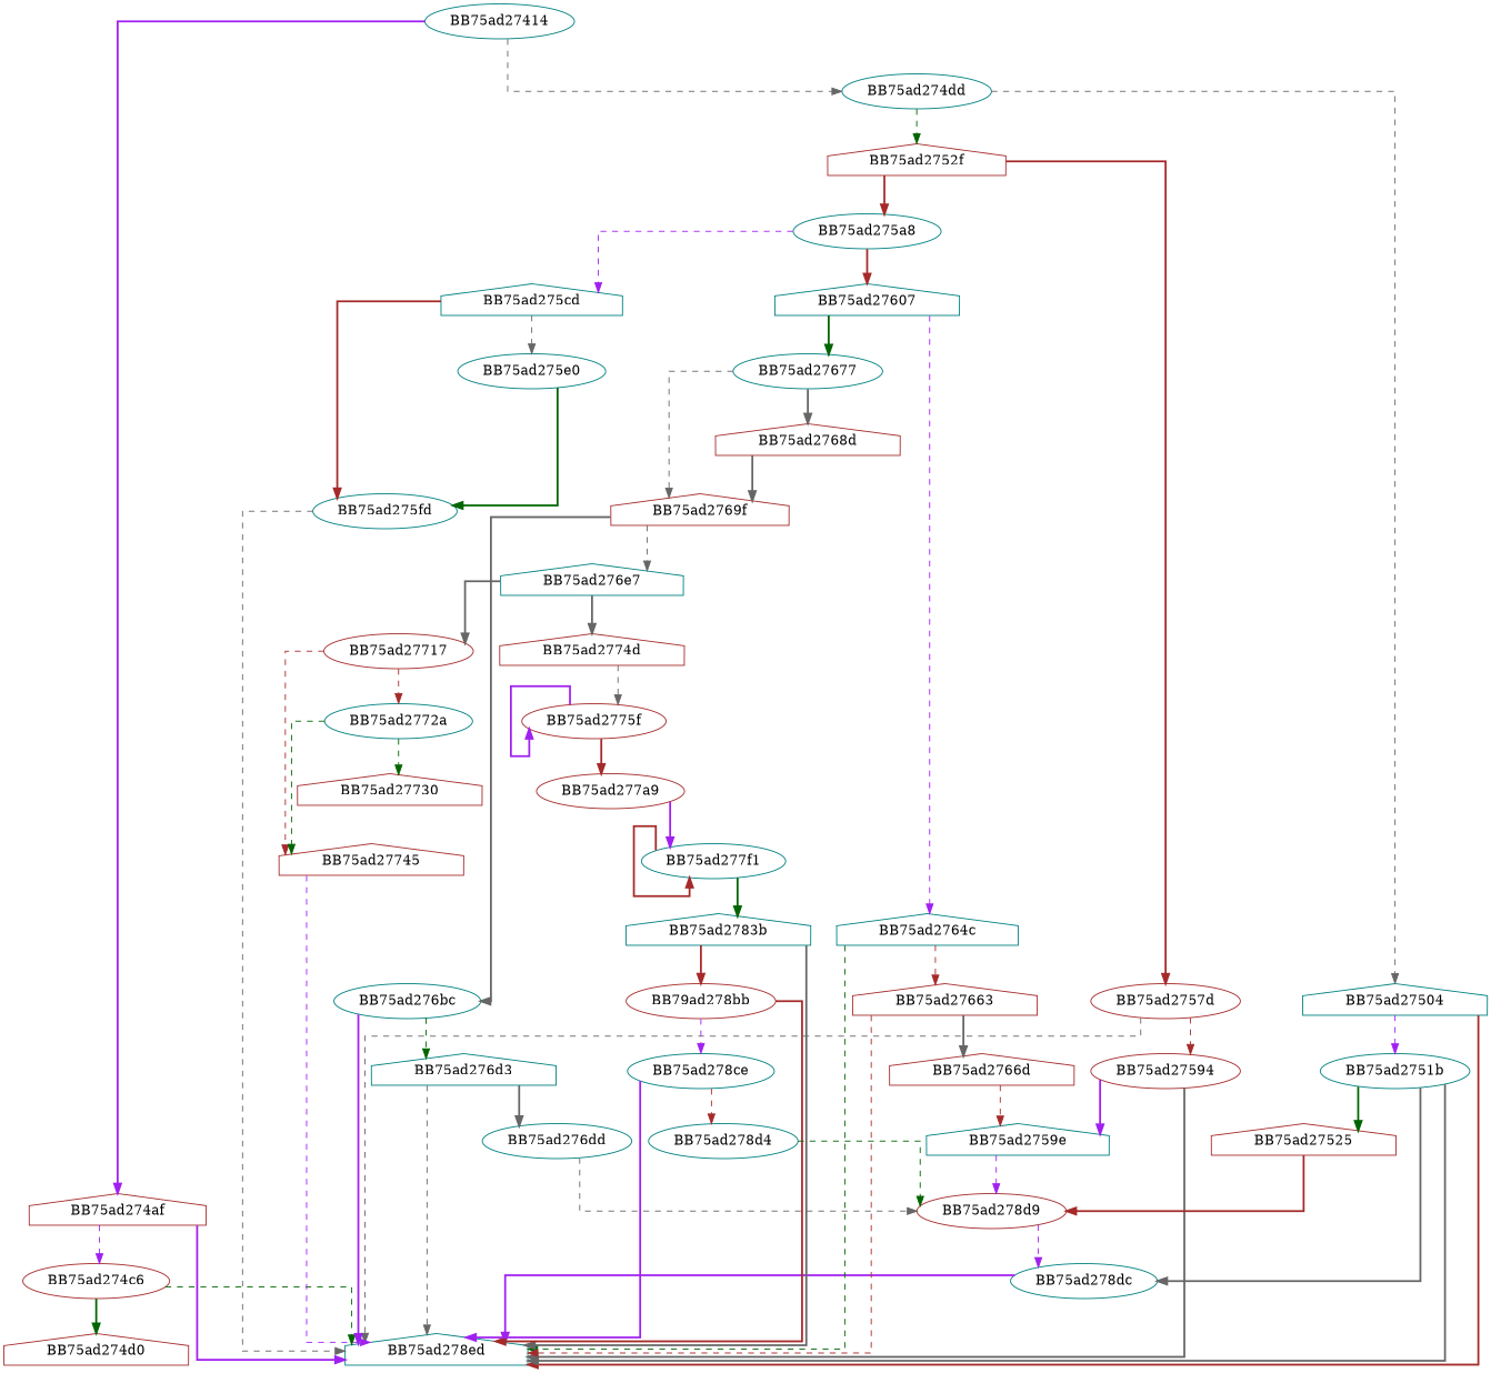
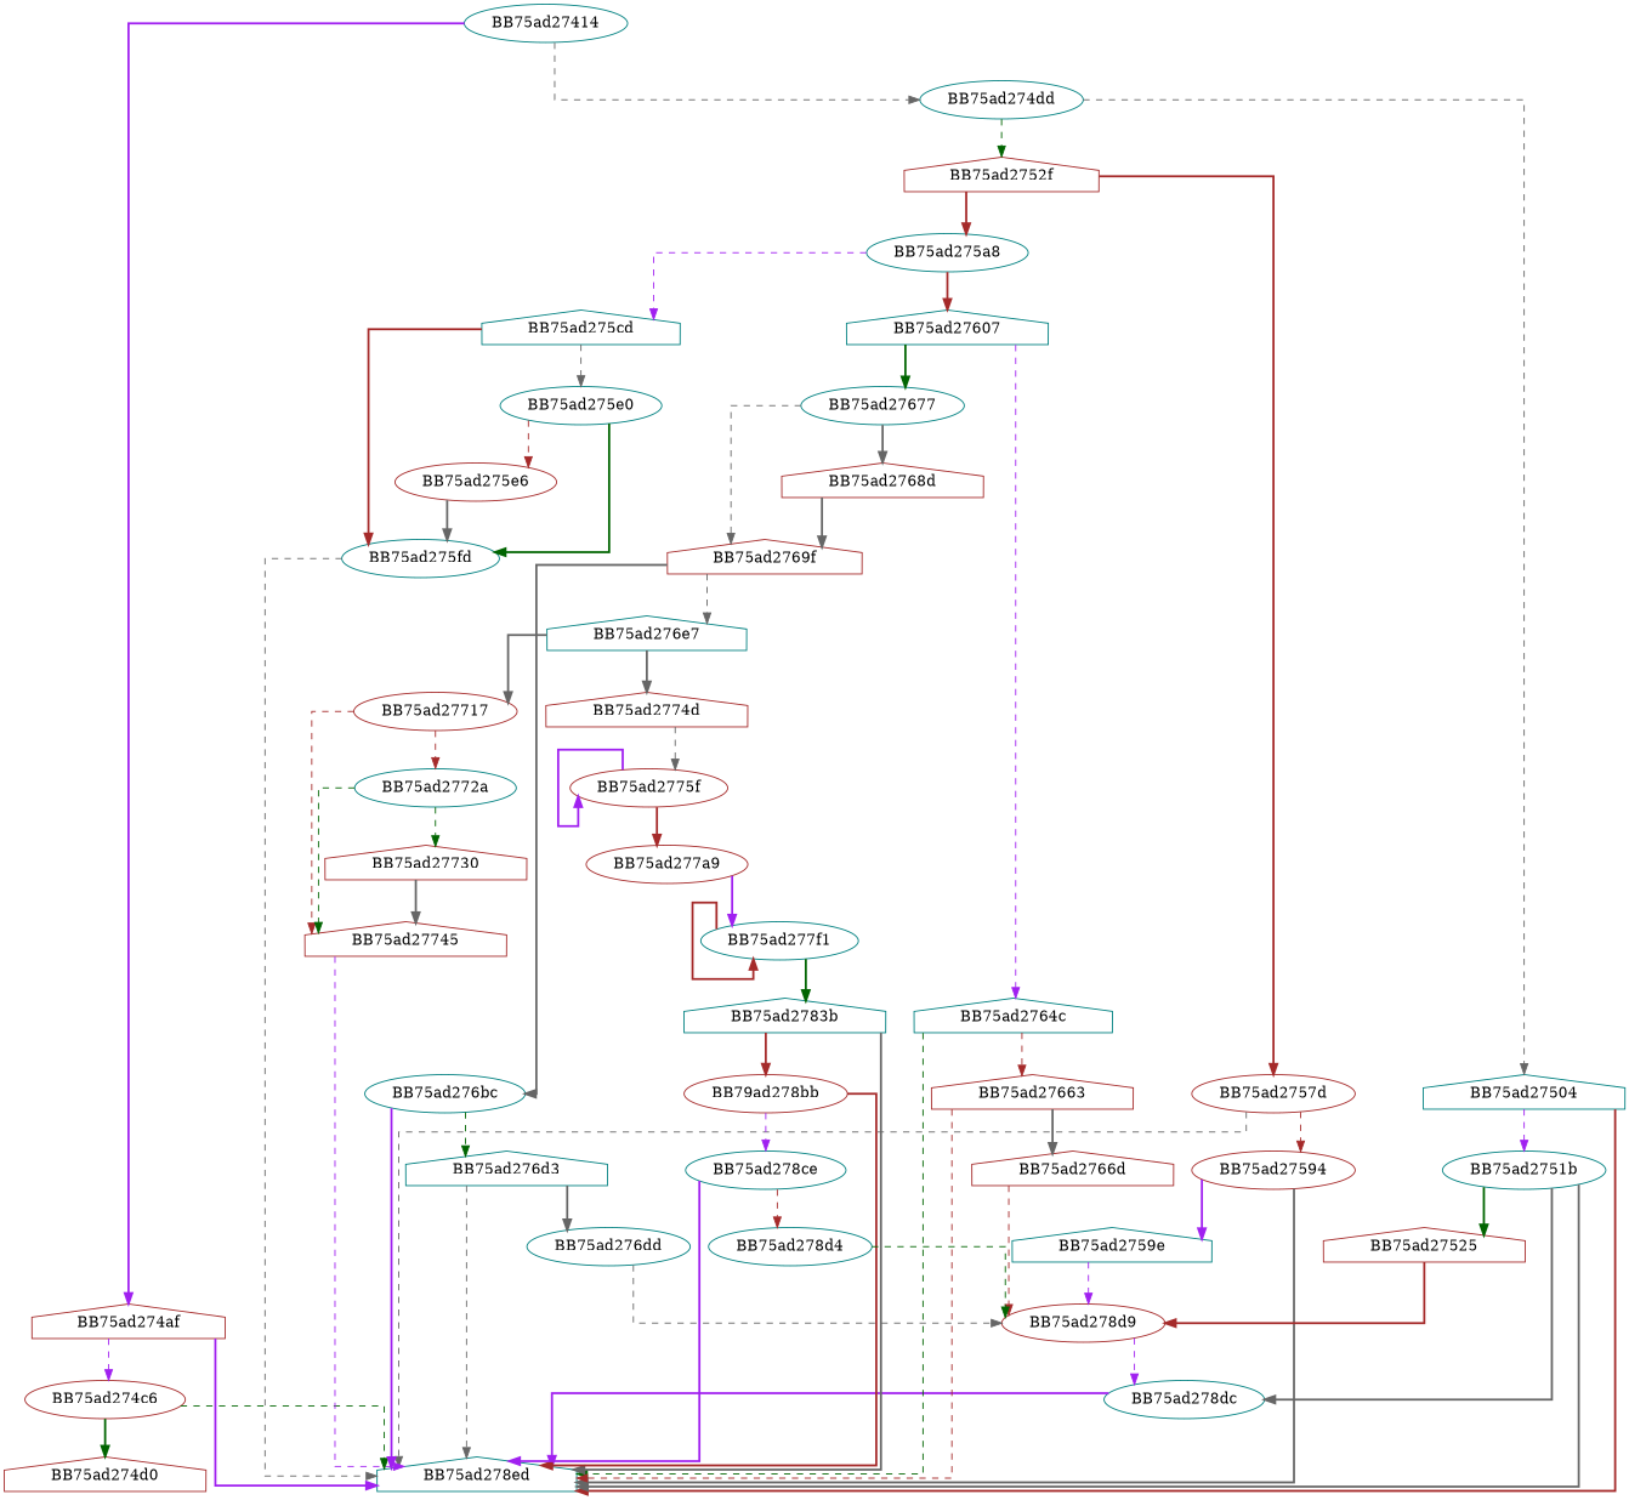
  digraph {
    splines=ortho
    node [color=teal shape=ellipse]
    edge [color=gray40 style=bold]
    BB75ad27414
    BB75ad274dd
    BB75ad274af [color=brown shape=house]
    BB75ad2752f [color=brown shape=house]
    BB75ad27504 [shape=house]
    BB75ad278ed [shape=house]
    BB75ad274c6 [color=brown]
    BB75ad275a8
    BB75ad2757d [color=brown]
    BB75ad2751b
    BB75ad274d0 [color=brown shape=house]
    BB75ad278dc
    BB75ad27607 [shape=house]
    BB75ad275cd [shape=house]
    BB75ad27594 [color=brown]
    BB75ad27525 [color=brown shape=house]
    BB75ad278d9 [color=brown]
    BB75ad27677
    BB75ad2764c [shape=house]
    BB75ad275fd
    BB75ad275e0
    BB75ad2759e [shape=house]
    BB75ad2769f [color=brown shape=house]
    BB75ad2768d [color=brown shape=house]
    BB75ad27663 [color=brown shape=house]
+   BB75ad275e6 [color=brown]
    BB75ad276e7 [shape=house]
    BB75ad276bc
    BB75ad2766d [color=brown shape=house]
    BB75ad2774d [color=brown shape=house]
    BB75ad27717 [color=brown]
    BB75ad276d3 [shape=house]
    BB75ad2775f [color=brown]
    BB75ad27745 [color=brown shape=house]
    BB75ad2772a
    BB75ad276dd
    BB75ad277a9 [color=brown]
    BB75ad27730 [color=brown shape=house]
    BB75ad277f1
    BB75ad2783b [shape=house]
    n41 [color=brown label=BB79ad278bb]
    BB75ad278ce
    BB75ad278d4
    BB75ad27414 -> BB75ad274dd [style=dashed]
    BB75ad27414 -> BB75ad274af [color=purple]
    BB75ad274dd -> BB75ad2752f [color=darkgreen style=dashed]
    BB75ad274dd -> BB75ad27504 [style=dashed]
    BB75ad274af -> BB75ad278ed [color=purple]
    BB75ad274af -> BB75ad274c6 [color=purple style=dashed]
    BB75ad2752f -> BB75ad275a8 [color=brown]
    BB75ad2752f -> BB75ad2757d [color=brown]
    BB75ad27504 -> BB75ad278ed [color=brown]
    BB75ad27504 -> BB75ad2751b [color=purple style=dashed]
    BB75ad274c6 -> BB75ad278ed [color=darkgreen style=dashed]
    BB75ad274c6 -> BB75ad274d0 [color=darkgreen]
    BB75ad275a8 -> BB75ad27607 [color=brown]
    BB75ad275a8 -> BB75ad275cd [color=purple style=dashed]
    BB75ad2757d -> BB75ad278ed [style=dashed]
    BB75ad2757d -> BB75ad27594 [color=brown style=dashed]
    BB75ad2751b -> BB75ad278ed
    BB75ad2751b -> BB75ad278dc
    BB75ad2751b -> BB75ad27525 [color=darkgreen]
    BB75ad278dc -> BB75ad278ed [color=purple]
    BB75ad27607 -> BB75ad27677 [color=darkgreen]
    BB75ad27607 -> BB75ad2764c [color=purple style=dashed]
    BB75ad275cd -> BB75ad275fd [color=brown]
    BB75ad275cd -> BB75ad275e0 [style=dashed]
    BB75ad27594 -> BB75ad278ed
    BB75ad27594 -> BB75ad2759e [color=purple]
    BB75ad27525 -> BB75ad278d9 [color=brown]
    BB75ad278d9 -> BB75ad278dc [color=purple style=dashed]
    BB75ad27677 -> BB75ad2769f [style=dashed]
    BB75ad27677 -> BB75ad2768d
    BB75ad2764c -> BB75ad278ed [color=darkgreen style=dashed]
    BB75ad2764c -> BB75ad27663 [color=brown style=dashed]
    BB75ad275fd -> BB75ad278ed [style=dashed]
    BB75ad275e0 -> BB75ad275fd [color=darkgreen]
+   BB75ad275e0 -> BB75ad275e6 [color=brown style=dashed]
    BB75ad2759e -> BB75ad278d9 [color=purple style=dashed]
    BB75ad2769f -> BB75ad276e7 [style=dashed]
    BB75ad2769f -> BB75ad276bc
    BB75ad2768d -> BB75ad2769f
    BB75ad27663 -> BB75ad278ed [color=brown style=dashed]
    BB75ad27663 -> BB75ad2766d
+   BB75ad275e6 -> BB75ad275fd
    BB75ad276e7 -> BB75ad2774d
    BB75ad276e7 -> BB75ad27717
    BB75ad276bc -> BB75ad278ed [color=purple]
    BB75ad276bc -> BB75ad276d3 [color=darkgreen style=dashed]
-   BB75ad2766d -> BB75ad2759e [color=brown style=dashed]
+   BB75ad2766d -> BB75ad278d9 [color=brown style=dashed]
    BB75ad2774d -> BB75ad2775f [style=dashed]
    BB75ad27717 -> BB75ad27745 [color=brown style=dashed]
    BB75ad27717 -> BB75ad2772a [color=brown style=dashed]
    BB75ad276d3 -> BB75ad278ed [style=dashed]
    BB75ad276d3 -> BB75ad276dd
    BB75ad2775f -> BB75ad2775f [color=purple]
    BB75ad2775f -> BB75ad277a9 [color=brown]
    BB75ad27745 -> BB75ad278ed [color=purple style=dashed]
    BB75ad2772a -> BB75ad27745 [color=darkgreen style=dashed]
    BB75ad2772a -> BB75ad27730 [color=darkgreen style=dashed]
    BB75ad276dd -> BB75ad278d9 [style=dashed]
    BB75ad277a9 -> BB75ad277f1 [color=purple]
+   BB75ad27730 -> BB75ad27745
    BB75ad277f1 -> BB75ad277f1 [color=brown]
    BB75ad277f1 -> BB75ad2783b [color=darkgreen]
    BB75ad2783b -> BB75ad278ed
    BB75ad2783b -> n41 [color=brown]
    n41 -> BB75ad278ed [color=brown]
    n41 -> BB75ad278ce [color=purple style=dashed]
    BB75ad278ce -> BB75ad278ed [color=purple]
    BB75ad278ce -> BB75ad278d4 [color=brown style=dashed]
    BB75ad278d4 -> BB75ad278d9 [color=darkgreen style=dashed]
  }
